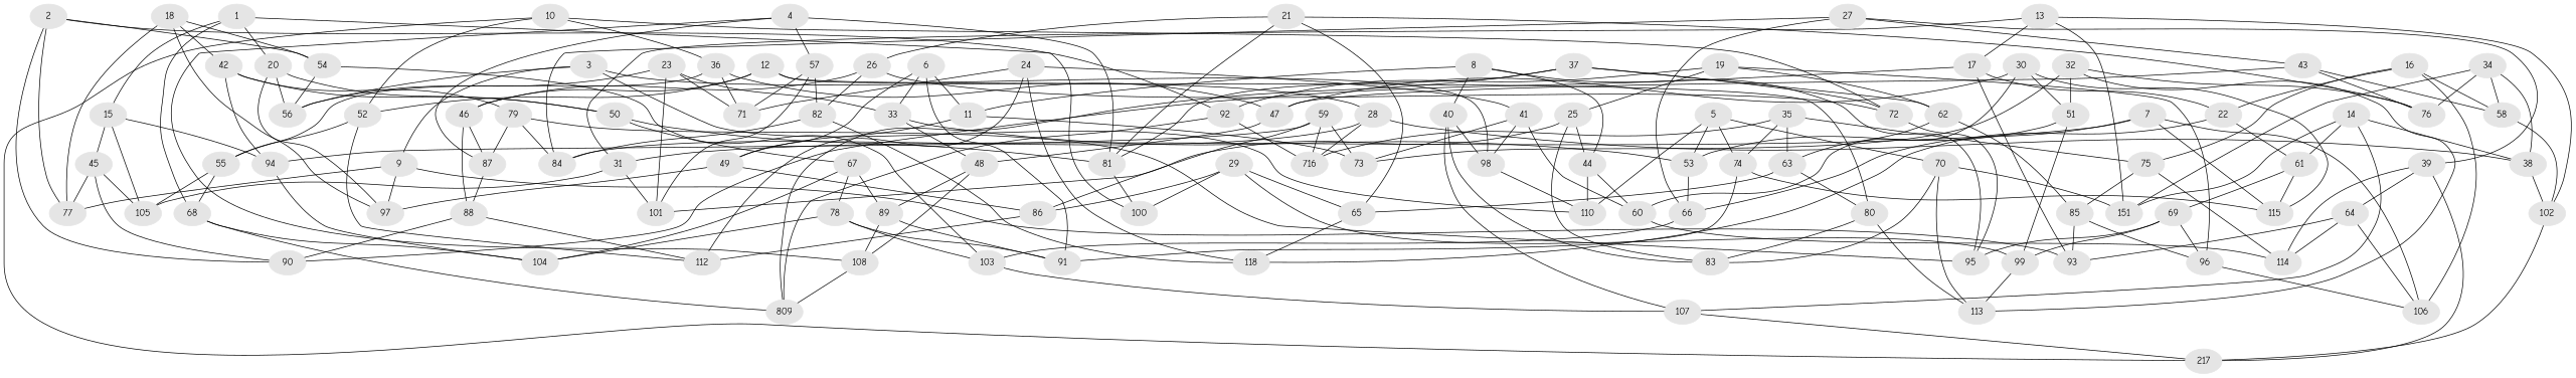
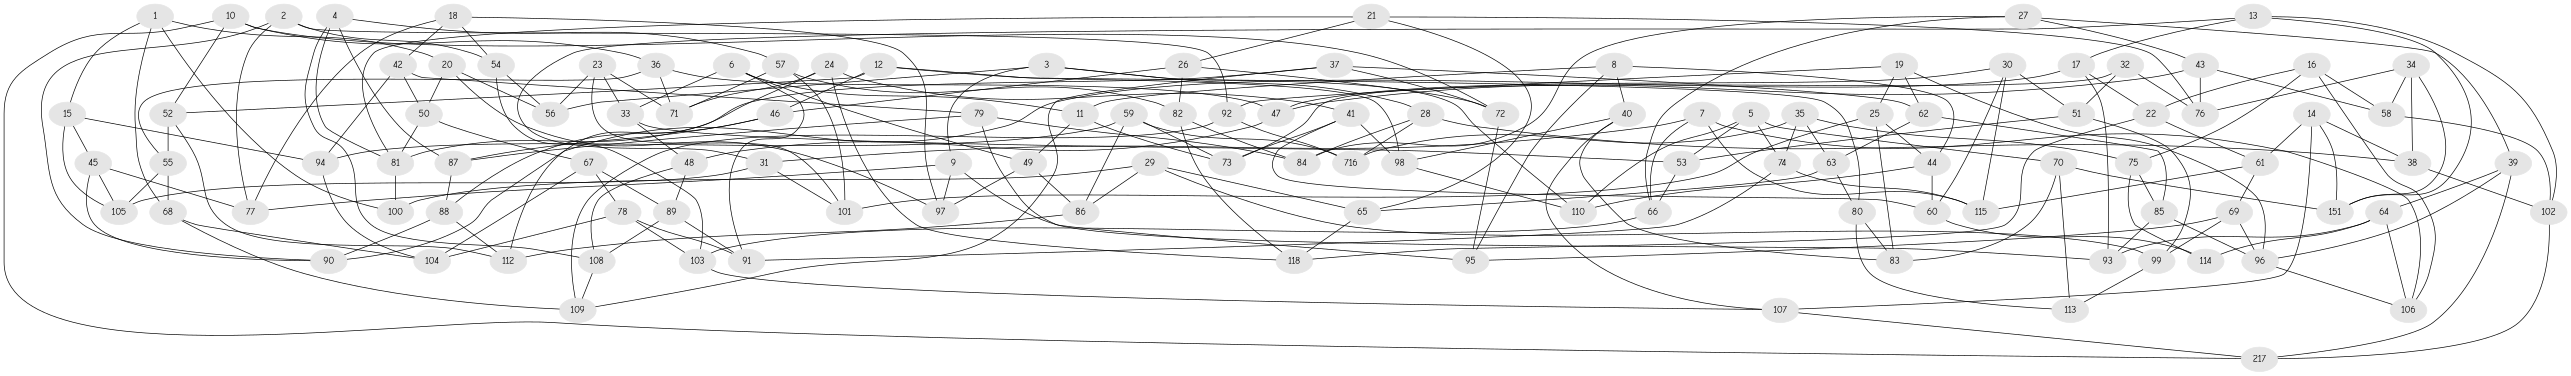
  graph {
    fontname="Comic Neue"
    node [color=gray90 fontname="Comic Neue" style=filled]
    edge [fontname="Comic Neue"]
    1
    15
    20
    68
    100
    45
    94
    105
    56
    97
    50
-   109 [label=809]
+   109
    104
    2
    54
    77
    90
    92
    103
    n20 [label=716]
    3
    9
    28
    110
    93
    38
    84
    4
    57
    87
    108
    81
    71
    101
    82
    88
    5
    53
    70
    74
    66
    n42 [label=151]
    83
    113
    91
    115
    6
    11
    33
    49
    73
    48
    86
    7
    31
    106
    8
    40
    44
    95
    98
    107
    60
    10
    36
    52
    72
    n68 [label=217]
    47
    55
    112
    12
    46
    80
    13
    17
    102
    22
    14
    61
    69
    16
    58
    75
    118
    114
    85
    18
    42
    79
    19
    25
    62
    96
    63
    67
    21
    26
    65
    76
    23
    24
    41
    27
    39
    43
    64
    29
    99
    30
    51
    32
    89
    34
    35
    37
    78
    59
    1 -- 15
    1 -- 20
    1 -- 68
    1 -- 100
    15 -- 45
    15 -- 94
    15 -- 105
    20 -- 56
    20 -- 97
    20 -- 50
    68 -- 109
    68 -- 104
    45 -- 105
    45 -- 77
    45 -- 90
    94 -- 104
    50 -- 81
    50 -- 67
    2 -- 54
    2 -- 77
    2 -- 90
    2 -- 92
    54 -- 56
    54 -- 103
    92 -- 109
    92 -- n20
    103 -- 107
    3 -- 56
    3 -- 9
    3 -- 28
    3 -- 110
    9 -- 97
    9 -- 77
    9 -- 93
    28 -- n20
    28 -- 38
    28 -- 84
    38 -- 102
    4 -- 57
    4 -- 87
    4 -- 108
    4 -- 81
    57 -- 71
    57 -- 101
    57 -- 82
    87 -- 88
    108 -- 109
    81 -- 100
    82 -- 84
    82 -- 118
    88 -- 90
    88 -- 112
    5 -- 110
    5 -- 53
    5 -- 70
    5 -- 74
    53 -- 66
    70 -- n42
    70 -- 83
    70 -- 113
    74 -- 91
    74 -- 115
    66 -- 103
    6 -- 91
    6 -- 11
    6 -- 33
    6 -- 49
    11 -- 49
    11 -- 73
    33 -- 53
    33 -- 48
    49 -- 97
    49 -- 86
    48 -- 108
    48 -- 89
    86 -- 112
    7 -- 66
    7 -- 115
    7 -- 31
    7 -- 106
    31 -- 105
    31 -- 101
    8 -- 11
    8 -- 40
    8 -- 44
    8 -- 95
    40 -- 83
    40 -- 98
    40 -- 107
    44 -- 110
    44 -- 60
    98 -- 110
    107 -- n68
    60 -- 114
    10 -- 36
    10 -- 52
    10 -- 72
    10 -- n68
    36 -- 71
    36 -- 47
    36 -- 55
    52 -- 55
    52 -- 112
    72 -- 95
    47 -- 48
    55 -- 68
    55 -- 105
    12 -- 98
    12 -- 52
    12 -- 46
    12 -- 80
    46 -- 87
    46 -- 88
    80 -- 83
    80 -- 113
    13 -- n42
    13 -- 31
    13 -- 17
    13 -- 102
    17 -- 90
    17 -- 93
    17 -- 22
    102 -- n68
    22 -- 61
    22 -- 118
    14 -- 38
    14 -- n42
    14 -- 107
    14 -- 61
    61 -- 115
    61 -- 69
    69 -- 95
    69 -- 96
    69 -- 99
    16 -- 106
    16 -- 22
    16 -- 58
    16 -- 75
    58 -- 102
    75 -- 114
    75 -- 85
    85 -- 93
    85 -- 96
    18 -- 97
    18 -- 54
    18 -- 77
    18 -- 42
    42 -- 94
    42 -- 50
    42 -- 79
    79 -- 84
    79 -- 87
    79 -- 95
    19 -- 92
    19 -- 25
    19 -- 62
    19 -- 96
    25 -- 101
    25 -- 83
    25 -- 44
    62 -- 85
    62 -- 63
    96 -- 106
    63 -- 80
    63 -- 65
    67 -- 104
    67 -- 89
    67 -- 78
    21 -- 81
    21 -- 26
    21 -- 65
    21 -- 76
    26 -- 82
    26 -- 72
    26 -- 46
    65 -- 118
    23 -- 56
    23 -- 71
    23 -- 101
    23 -- 33
    24 -- 71
    24 -- 112
    24 -- 118
    24 -- 41
    41 -- 73
    41 -- 98
    41 -- 60
    27 -- 84
    27 -- 66
    27 -- 39
    27 -- 43
    39 -- n68
-   39 -- 114
+   39 -- 96
    39 -- 64
    43 -- 47
    43 -- 58
    43 -- 76
    64 -- 93
    64 -- 106
    64 -- 114
    29 -- 100
    29 -- 86
    29 -- 65
    29 -- 99
    99 -- 113
    30 -- 115
    30 -- 60
    30 -- 47
    30 -- 51
    51 -- 53
    51 -- 99
-   32 -- 113
    32 -- 73
    32 -- 76
    32 -- 51
    89 -- 108
    89 -- 91
    34 -- 38
    34 -- n42
    34 -- 58
    34 -- 76
    35 -- n20
    35 -- 74
    35 -- 75
    35 -- 63
    37 -- 109
    37 -- 81
    37 -- 72
    37 -- 62
    78 -- 104
    78 -- 103
    78 -- 91
    59 -- 94
    59 -- n20
    59 -- 73
    59 -- 86
  }
